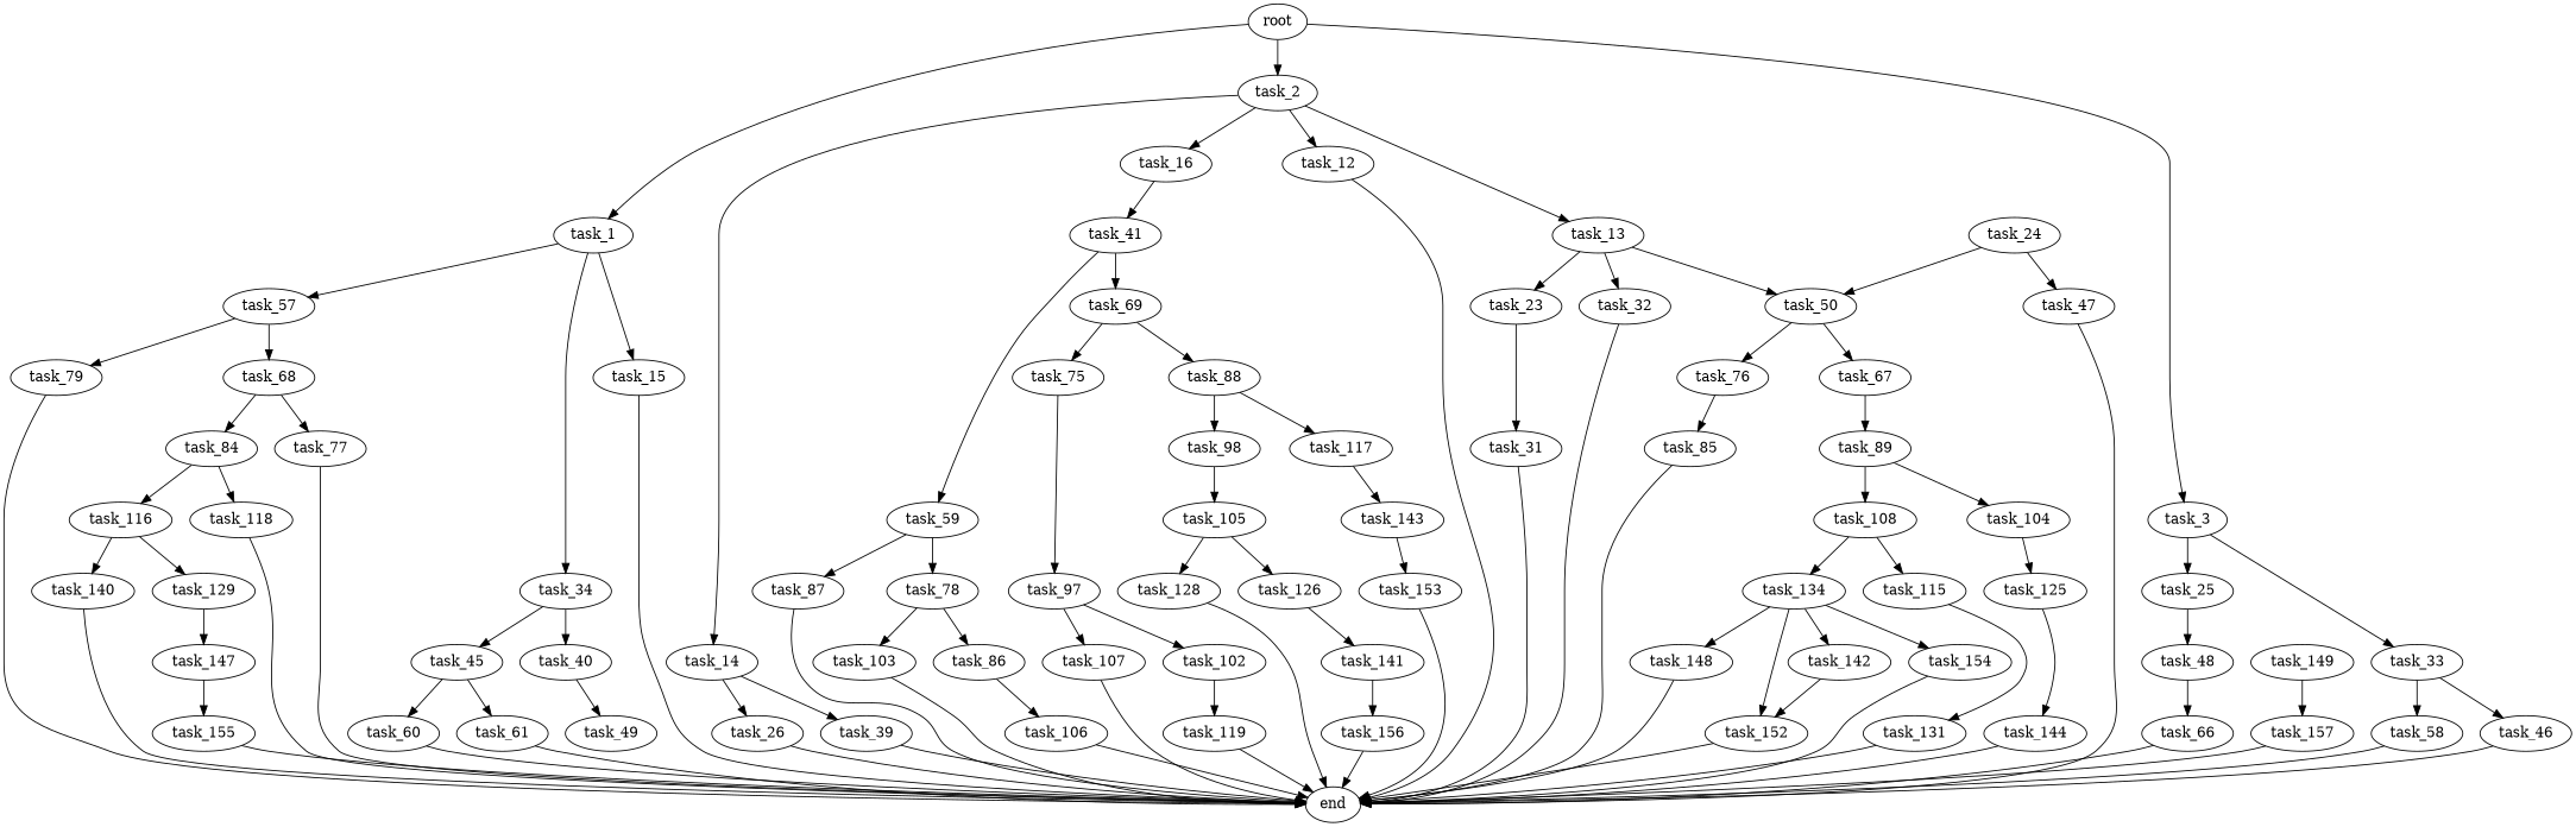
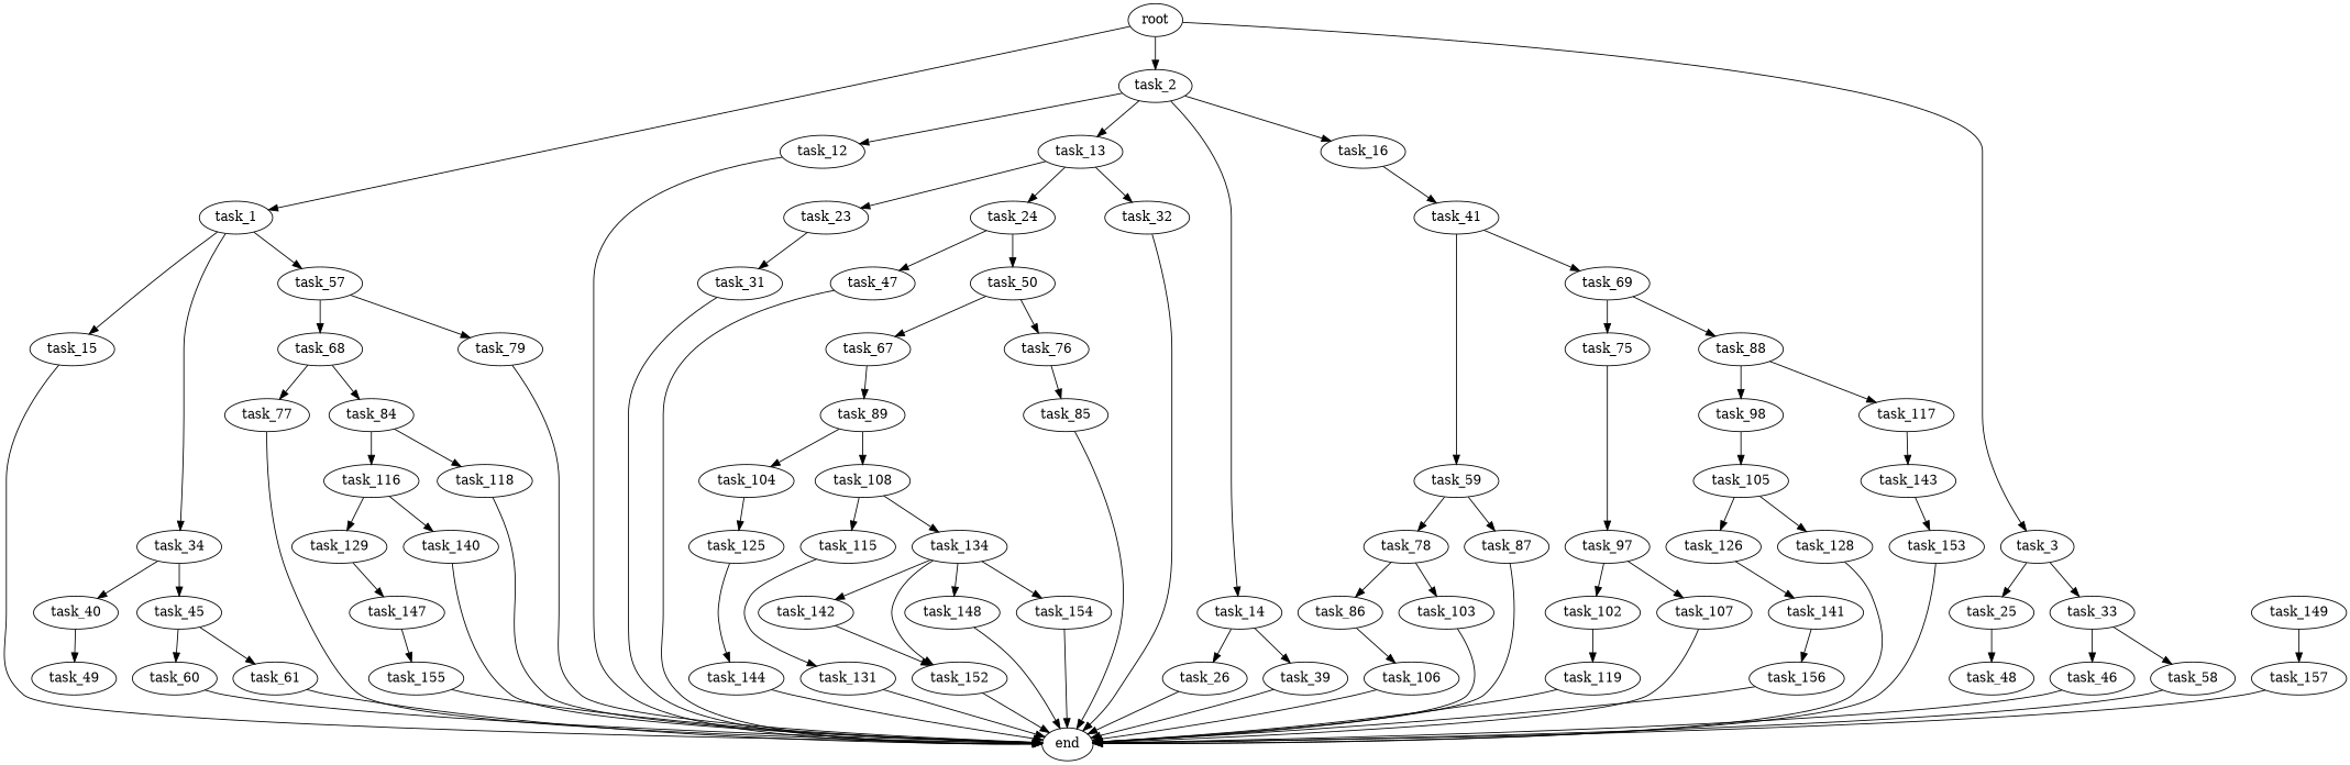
  digraph {
    root
    task_1
    task_2
    task_3
    task_15
    task_34
    task_57
    task_12
    task_13
    task_14
    task_16
    task_25
    task_33
    end
    task_40
    task_45
    task_23
    task_24
    task_32
    task_26
    task_39
    task_41
    task_48
    task_46
    task_58
    task_49
    task_60
    task_61
    task_31
    task_47
    task_50
    task_59
    task_69
-   task_66
    task_67
    task_76
    task_78
    task_87
    task_75
    task_88
    task_89
    task_85
    task_68
    task_79
    task_86
    task_103
    task_97
    task_98
    task_117
    task_77
    task_84
    task_104
    task_108
    task_116
    task_118
    task_106
    task_125
    task_115
    task_134
    task_129
    task_140
    task_102
    task_107
    task_105
    task_143
    task_119
    task_147
    task_126
    task_128
    task_153
    task_144
    n72 [label=task_131]
    task_142
    task_148
    task_152
    task_154
    task_141
    task_156
    task_149
    task_157
    task_155
    root -> task_1
    root -> task_2
    root -> task_3
    task_1 -> task_15
    task_1 -> task_34
    task_1 -> task_57
    task_2 -> task_12
    task_2 -> task_13
    task_2 -> task_14
    task_2 -> task_16
    task_3 -> task_25
    task_3 -> task_33
    task_15 -> end
    task_34 -> task_40
    task_34 -> task_45
    task_57 -> task_68
    task_57 -> task_79
    task_12 -> end
    task_13 -> task_23
-   task_13 -> task_50
+   task_13 -> task_24
    task_13 -> task_32
    task_14 -> task_26
    task_14 -> task_39
    task_16 -> task_41
    task_25 -> task_48
    task_33 -> task_46
    task_33 -> task_58
    task_40 -> task_49
    task_45 -> task_60
    task_45 -> task_61
    task_23 -> task_31
    task_24 -> task_47
    task_24 -> task_50
    task_32 -> end
    task_26 -> end
    task_39 -> end
    task_41 -> task_59
    task_41 -> task_69
-   task_48 -> task_66
    task_46 -> end
    task_58 -> end
    task_60 -> end
    task_61 -> end
    task_31 -> end
    task_47 -> end
    task_50 -> task_67
    task_50 -> task_76
    task_59 -> task_78
    task_59 -> task_87
    task_69 -> task_75
    task_69 -> task_88
-   task_66 -> end
    task_67 -> task_89
    task_76 -> task_85
    task_78 -> task_86
    task_78 -> task_103
    task_87 -> end
    task_75 -> task_97
    task_88 -> task_98
    task_88 -> task_117
    task_89 -> task_104
    task_89 -> task_108
    task_85 -> end
    task_68 -> task_77
    task_68 -> task_84
    task_79 -> end
    task_86 -> task_106
    task_103 -> end
    task_97 -> task_102
    task_97 -> task_107
    task_98 -> task_105
    task_117 -> task_143
    task_77 -> end
    task_84 -> task_116
    task_84 -> task_118
    task_104 -> task_125
    task_108 -> task_115
    task_108 -> task_134
    task_116 -> task_129
    task_116 -> task_140
    task_118 -> end
    task_106 -> end
    task_125 -> task_144
    task_115 -> n72
    task_134 -> task_142
    task_134 -> task_148
    task_134 -> task_152
    task_134 -> task_154
    task_129 -> task_147
    task_140 -> end
    task_102 -> task_119
    task_107 -> end
    task_105 -> task_126
    task_105 -> task_128
    task_143 -> task_153
    task_119 -> end
    task_147 -> task_155
    task_126 -> task_141
    task_128 -> end
    task_153 -> end
    task_144 -> end
    n72 -> end
    task_142 -> task_152
    task_148 -> end
    task_152 -> end
    task_154 -> end
    task_141 -> task_156
    task_156 -> end
    task_149 -> task_157
    task_157 -> end
    task_155 -> end
  }
